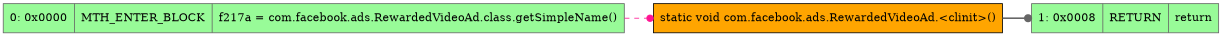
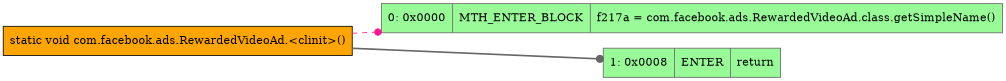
  digraph {
    rankdir=LR
    node [color=gray40 fillcolor=palegreen shape=record style=filled]
    edge [arrowhead=dot]
    n1 [label="{0\:\ 0x0000|MTH_ENTER_BLOCK\l|f217a = com.facebook.ads.RewardedVideoAd.class.getSimpleName()\l}"]
-   n2 [label="{1\:\ 0x0008|RETURN\l|return\l}"]
+   n2 [label="{1\:\ 0x0008|ENTER\l|return\l}"]
    n3 [color=black fillcolor=orange label="{static void com.facebook.ads.RewardedVideoAd.\<clinit\>() }"]
-   n1 -> n3 [color=deeppink style=dashed]
+   n3 -> n1 [color=deeppink style=dashed]
    n3 -> n2 [color=gray40 style=bold]
  }
